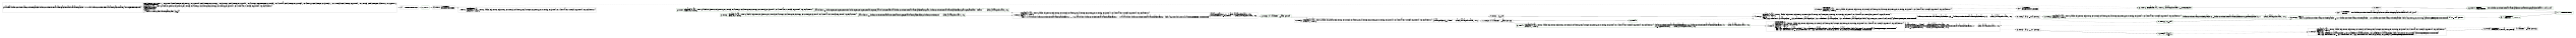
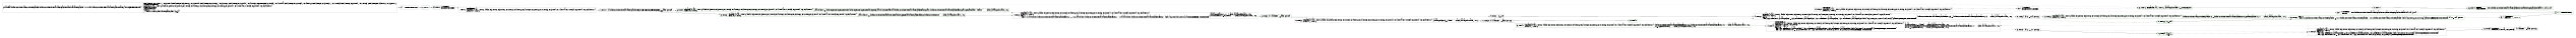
  digraph {
    rankdir=LR
    node [color=gray40 shape=record]
    edge [style=solid]
    n1 [label="{0\:\ ?|MTH_ENTER_BLOCK\l}"]
    n2 [color=darkgreen label="{2\:\ 0x0001}"]
    n3 [label="{29\:\ 0x0002|SYNTHETIC\lEXC_TOP_SPLITTER\l}"]
    n4 [label="{3\:\ 0x0002|TRY_ENTER\lTryCatch #0 \{all \-\> 0x0076, blocks: (B:3:0x0002, B:5:0x0006, B:7:0x0025, B:19:0x0062, B:24:0x006e, B:22:0x0068, B:10:0x0036, B:13:0x0041, B:14:0x004a, B:17:0x005b, B:6:0x000d), top: B:29:0x0002 \}\lCatch: all \-\> 0x0076\l}"]
    n5 [color=darkgreen label="{26\:\ 0x0076|ExcHandler: all \-\> 0x0076\l|java.lang.Throwable r1 = move\-exception\l}"]
+   n6 [label="{4\:\ 0x0004|if (kotlinx.coroutines.internal.MainDispatchers.FAST_SERVICE_LOADER_ENABLED == false) goto L29\l}"]
    n7 [label="{27\:\ 0x0077}"]
    n8 [color=darkgreen label="{5\:\ 0x0006|TryCatch #0 \{all \-\> 0x0076, blocks: (B:3:0x0002, B:5:0x0006, B:7:0x0025, B:19:0x0062, B:24:0x006e, B:22:0x0068, B:10:0x0036, B:13:0x0041, B:14:0x004a, B:17:0x005b, B:6:0x000d), top: B:29:0x0002 \}\lCatch: all \-\> 0x0076\l|java.util.List r1 = kotlinx.coroutines.internal.FastServiceLoader.INSTANCE.loadMainDispatcherFactory$kotlinx_coroutines_core()     \/\/ Catch: java.lang.Throwable \-\> L76\l}"]
    n9 [color=darkgreen label="{6\:\ 0x000d|TryCatch #0 \{all \-\> 0x0076, blocks: (B:3:0x0002, B:5:0x0006, B:7:0x0025, B:19:0x0062, B:24:0x006e, B:22:0x0068, B:10:0x0036, B:13:0x0041, B:14:0x004a, B:17:0x005b, B:6:0x000d), top: B:29:0x0002 \}\lCatch: all \-\> 0x0076\l|java.util.List r1 = kotlin.sequences.SequencesKt.toList(kotlin.sequences.SequencesKt.asSequence(java.util.ServiceLoader.load(kotlinx.coroutines.internal.MainDispatcherFactory.class, kotlinx.coroutines.internal.MainDispatcherFactory.class.getClassLoader()).iterator()))     \/\/ Catch: java.lang.Throwable \-\> L76\l}"]
    n10 [label="{7\:\ 0x0025|TryCatch #0 \{all \-\> 0x0076, blocks: (B:3:0x0002, B:5:0x0006, B:7:0x0025, B:19:0x0062, B:24:0x006e, B:22:0x0068, B:10:0x0036, B:13:0x0041, B:14:0x004a, B:17:0x005b, B:6:0x000d), top: B:29:0x0002 \}\lCatch: all \-\> 0x0076\lPHI: r1 \l  PHI: (r1v7 java.util.List\<kotlinx.coroutines.internal.MainDispatcherFactory\>) = (r1v6 java.util.List\<kotlinx.coroutines.internal.MainDispatcherFactory\>), (r1v9 java.util.List\<kotlinx.coroutines.internal.MainDispatcherFactory\>) binds: [B:6:0x000d, B:5:0x0006] A[DONT_GENERATE, DONT_INLINE]\l|java.lang.Iterable r2 = r1     \/\/ Catch: java.lang.Throwable \-\> L76\ljava.util.Iterator r4 = r2.iterator()     \/\/ Catch: java.lang.Throwable \-\> L76\l}"]
    n11 [color=darkgreen label="{8\:\ 0x0032|if (r4.hasNext() != false) goto L19\l}"]
    n12 [label="{9\:\ 0x0034|r5 = null\l}"]
    n13 [label="{10\:\ 0x0036|TryCatch #0 \{all \-\> 0x0076, blocks: (B:3:0x0002, B:5:0x0006, B:7:0x0025, B:19:0x0062, B:24:0x006e, B:22:0x0068, B:10:0x0036, B:13:0x0041, B:14:0x004a, B:17:0x005b, B:6:0x000d), top: B:29:0x0002 \}\lCatch: all \-\> 0x0076\l|java.lang.Object r5 = r4.next()     \/\/ Catch: java.lang.Throwable \-\> L76\l}"]
    n14 [label="{19\:\ 0x0062|TryCatch #0 \{all \-\> 0x0076, blocks: (B:3:0x0002, B:5:0x0006, B:7:0x0025, B:19:0x0062, B:24:0x006e, B:22:0x0068, B:10:0x0036, B:13:0x0041, B:14:0x004a, B:17:0x005b, B:6:0x000d), top: B:29:0x0002 \}\lCatch: all \-\> 0x0076\lPHI: r5 \l  PHI: (r5v5 'maxElem$iv' java.lang.Object) = (r5v3 'maxElem$iv' java.lang.Object), (r5v1 'maxElem$iv' java.lang.Object), (r5v7 'maxElem$iv' java.lang.Object) binds: [B:31:0x0062, B:12:0x0040, B:9:0x0034] A[DONT_GENERATE, DONT_INLINE]\l|kotlinx.coroutines.internal.MainDispatcherFactory r5 = (kotlinx.coroutines.internal.MainDispatcherFactory) r5     \/\/ Catch: java.lang.Throwable \-\> L76\l}"]
    n15 [label="{11\:\ 0x003e|if (r4.hasNext() != false) goto L22\l}"]
    n16 [label="{20\:\ 0x0064|if (r5 != null) goto L18\l}"]
    n17 [color=darkgreen label="{21\:\ 0x0066|r2 = null\l}"]
    n18 [color=darkgreen label="{22\:\ 0x0068|TryCatch #0 \{all \-\> 0x0076, blocks: (B:3:0x0002, B:5:0x0006, B:7:0x0025, B:19:0x0062, B:24:0x006e, B:22:0x0068, B:10:0x0036, B:13:0x0041, B:14:0x004a, B:17:0x005b, B:6:0x000d), top: B:29:0x0002 \}\lCatch: all \-\> 0x0076\l|kotlinx.coroutines.MainCoroutineDispatcher r2 = kotlinx.coroutines.internal.MainDispatchersKt.tryCreateDispatcher(r5, r1)     \/\/ Catch: java.lang.Throwable \-\> L76\l}"]
    n19 [color=darkgreen label="{23\:\ 0x006c|PHI: r2 \l  PHI: (r2v8 kotlinx.coroutines.MainCoroutineDispatcher) = (r2v7 kotlinx.coroutines.MainCoroutineDispatcher), (r2v12 kotlinx.coroutines.MainCoroutineDispatcher) binds: [B:22:0x0068, B:21:0x0066] A[DONT_GENERATE, DONT_INLINE]\l|if (r2 != null) goto L17\l}"]
    n20 [color=darkgreen label="{33\:\ ?|SYNTHETIC\lRETURN\l|return r2\l}"]
    n21 [label="{24\:\ 0x006e|TRY_LEAVE\lTryCatch #0 \{all \-\> 0x0076, blocks: (B:3:0x0002, B:5:0x0006, B:7:0x0025, B:19:0x0062, B:24:0x006e, B:22:0x0068, B:10:0x0036, B:13:0x0041, B:14:0x004a, B:17:0x005b, B:6:0x000d), top: B:29:0x0002 \}\lCatch: all \-\> 0x0076\l}"]
    n22 [label="{30\:\ ?|SYNTHETIC\lEXC_BOTTOM_SPLITTER\l}"]
    n23 [label="{32\:\ ?|SYNTHETIC\lRETURN\l|return kotlinx.coroutines.internal.MainDispatchersKt.createMissingDispatcher$default(null, null, 3, null)\l}"]
    n24 [color=darkgreen label="{1\:\ ?|MTH_EXIT_BLOCK\l}"]
    n25 [color=darkgreen label="{12\:\ 0x0040}"]
    n26 [color=darkgreen label="{13\:\ 0x0041|TryCatch #0 \{all \-\> 0x0076, blocks: (B:3:0x0002, B:5:0x0006, B:7:0x0025, B:19:0x0062, B:24:0x006e, B:22:0x0068, B:10:0x0036, B:13:0x0041, B:14:0x004a, B:17:0x005b, B:6:0x000d), top: B:29:0x0002 \}\lCatch: all \-\> 0x0076\l|kotlinx.coroutines.internal.MainDispatcherFactory r6 = (kotlinx.coroutines.internal.MainDispatcherFactory) r5     \/\/ Catch: java.lang.Throwable \-\> L76\lr6 = r6.getLoadPriority()     \/\/ Catch: java.lang.Throwable \-\> L76\l}"]
    n27 [label="{14\:\ 0x004a|LOOP_START\lTryCatch #0 \{all \-\> 0x0076, blocks: (B:3:0x0002, B:5:0x0006, B:7:0x0025, B:19:0x0062, B:24:0x006e, B:22:0x0068, B:10:0x0036, B:13:0x0041, B:14:0x004a, B:17:0x005b, B:6:0x000d), top: B:29:0x0002 \}\lLOOP:0: B:14:0x004a\-\>B:18:0x005f\lCatch: all \-\> 0x0076\lPHI: r5 r6 \l  PHI: (r5v2 'maxElem$iv' java.lang.Object) = (r5v1 'maxElem$iv' java.lang.Object), (r5v3 'maxElem$iv' java.lang.Object) binds: [B:13:0x0041, B:18:0x005f] A[DONT_GENERATE, DONT_INLINE]\l  PHI: (r6v4 'maxValue$iv' int) = (r6v3 'maxValue$iv' int), (r6v5 'maxValue$iv' int) binds: [B:13:0x0041, B:18:0x005f] A[DONT_GENERATE, DONT_INLINE]\l|java.lang.Object r7 = r4.next()     \/\/ Catch: java.lang.Throwable \-\> L76\lkotlinx.coroutines.internal.MainDispatcherFactory r8 = (kotlinx.coroutines.internal.MainDispatcherFactory) r7     \/\/ Catch: java.lang.Throwable \-\> L76\lint r10 = r8.getLoadPriority()     \/\/ Catch: java.lang.Throwable \-\> L76\l}"]
    n28 [label="{15\:\ 0x0057|if (r6 \>= r10) goto L26\l}"]
    n29 [color=darkgreen label="{16\:\ 0x0059|r5 = r7\lr6 = r10\l}"]
    n30 [label="{17\:\ 0x005b|TryCatch #0 \{all \-\> 0x0076, blocks: (B:3:0x0002, B:5:0x0006, B:7:0x0025, B:19:0x0062, B:24:0x006e, B:22:0x0068, B:10:0x0036, B:13:0x0041, B:14:0x004a, B:17:0x005b, B:6:0x000d), top: B:29:0x0002 \}\lCatch: all \-\> 0x0076\lPHI: r5 r6 \l  PHI: (r5v3 'maxElem$iv' java.lang.Object) = (r5v2 'maxElem$iv' java.lang.Object), (r5v4 'maxElem$iv' java.lang.Object) binds: [B:15:0x0057, B:16:0x0059] A[DONT_GENERATE, DONT_INLINE]\l  PHI: (r6v5 'maxValue$iv' int) = (r6v4 'maxValue$iv' int), (r6v6 'maxValue$iv' int) binds: [B:15:0x0057, B:16:0x0059] A[DONT_GENERATE, DONT_INLINE]\l}"]
    n31 [label="{18\:\ 0x005f|LOOP_END\lLOOP:0: B:14:0x004a\-\>B:18:0x005f\l|if (r4.hasNext() != false) goto L23\l}"]
    n32 [color=darkgreen label="{28\:\ 0x007f|RETURN\lORIG_RETURN\l|return kotlinx.coroutines.internal.MainDispatchersKt.createMissingDispatcher$default(r1, null, 2, null)\l}"]
    n33 [label="{private final kotlinx.coroutines.MainCoroutineDispatcher kotlinx.coroutines.internal.MainDispatcherLoader.loadMainDispatcher((r11v0 'this' kotlinx.coroutines.internal.MainDispatcherLoader A[IMMUTABLE_TYPE, THIS]))  | CROSS_EDGE: B:27:0x0077 \-\> B:28:0x007f, CROSS_EDGE: B:23:0x006c \-\> B:28:0x007f, CROSS_EDGE: B:22:0x0068 \-\> B:23:0x006c, CROSS_EDGE: B:12:0x0040 \-\> B:19:0x0062, BACK_EDGE: B:18:0x005f \-\> B:14:0x004a, CROSS_EDGE: B:18:0x005f \-\> B:19:0x0062, CROSS_EDGE: B:15:0x0057 \-\> B:17:0x005b, CROSS_EDGE: B:6:0x000d \-\> B:7:0x0025, CROSS_EDGE: B:29:0x0002 \-\> B:26:0x0076\lINLINE_NOT_NEEDED\lTryCatch #0 \{all \-\> 0x0076, blocks: (B:3:0x0002, B:5:0x0006, B:7:0x0025, B:19:0x0062, B:24:0x006e, B:22:0x0068, B:10:0x0036, B:13:0x0041, B:14:0x004a, B:17:0x005b, B:6:0x000d), top: B:29:0x0002 \}\lTYPE_VARS: EMPTY\lJadxCommentsAttr\{\l DEBUG: \l \-\> Don't trust debug lines info. Repeating lines: [38=5]\}\l}"]
    n1 -> n2
    n2 -> n3
    n3 -> n4
    n3 -> n5 [style=dotted]
+   n4 -> n6 [style=dotted]
    n5 -> n7
+   n6 -> n8
+   n6 -> n9
    n7 -> n32
    n8 -> n10 [style=dashed]
    n9 -> n10 [style=dotted]
    n10 -> n11
    n11 -> n12 [style=dashed]
    n11 -> n13
    n12 -> n14
    n13 -> n15 [style=dashed]
    n14 -> n16 [style=dotted]
    n15 -> n25
    n15 -> n26
    n16 -> n17 [style=dashed]
    n16 -> n18
    n17 -> n19
    n18 -> n19 [style=dashed]
    n19 -> n20 [style=dashed]
    n20 -> n24
    n21 -> n22 [style=dashed]
    n21 -> n23 [style=dotted]
    n22 -> n5 [style=dotted]
    n23 -> n24
    n25 -> n14 [style=dotted]
    n26 -> n27
    n27 -> n28 [style=dotted]
    n28 -> n29
    n28 -> n30 [style=dotted]
    n29 -> n30 [style=dashed]
    n30 -> n31
    n31 -> n27 [style=dotted]
    n32 -> n24 [style=dashed]
    n33 -> n1 [style=dotted]
  }
